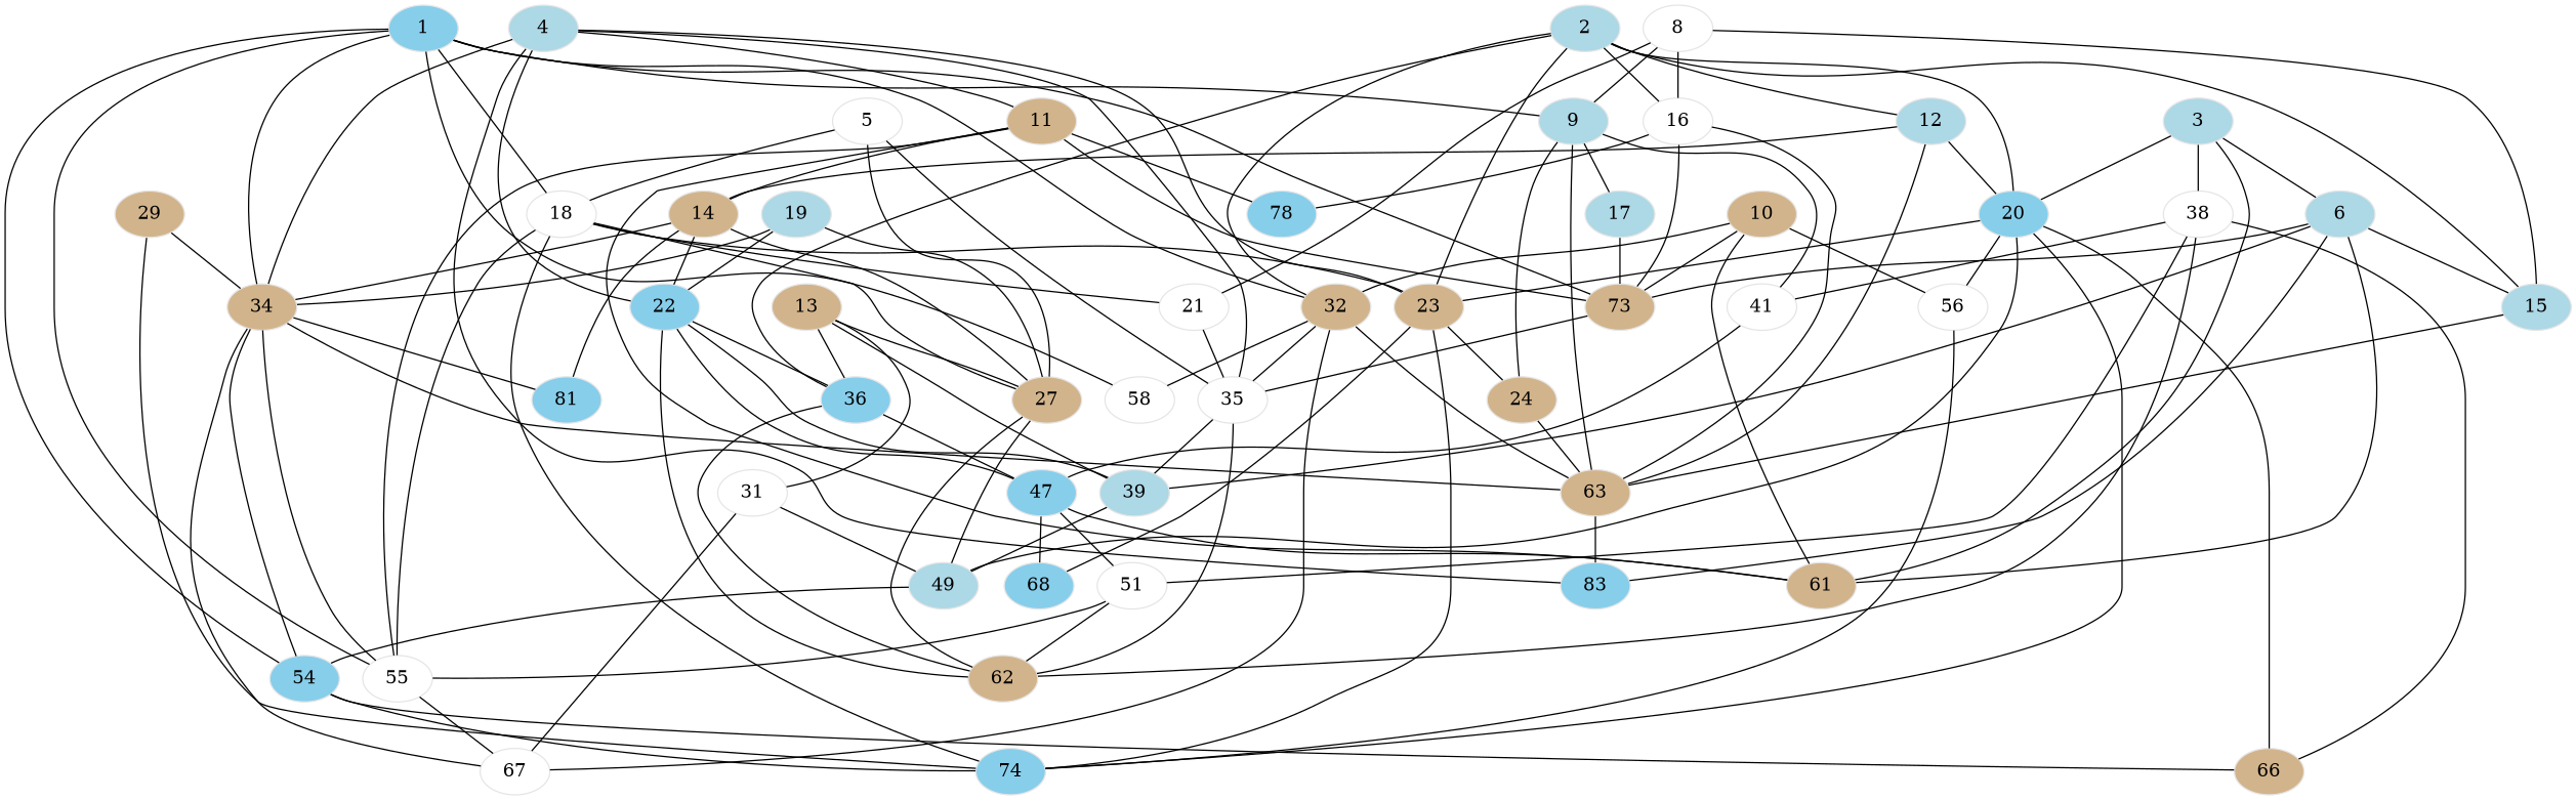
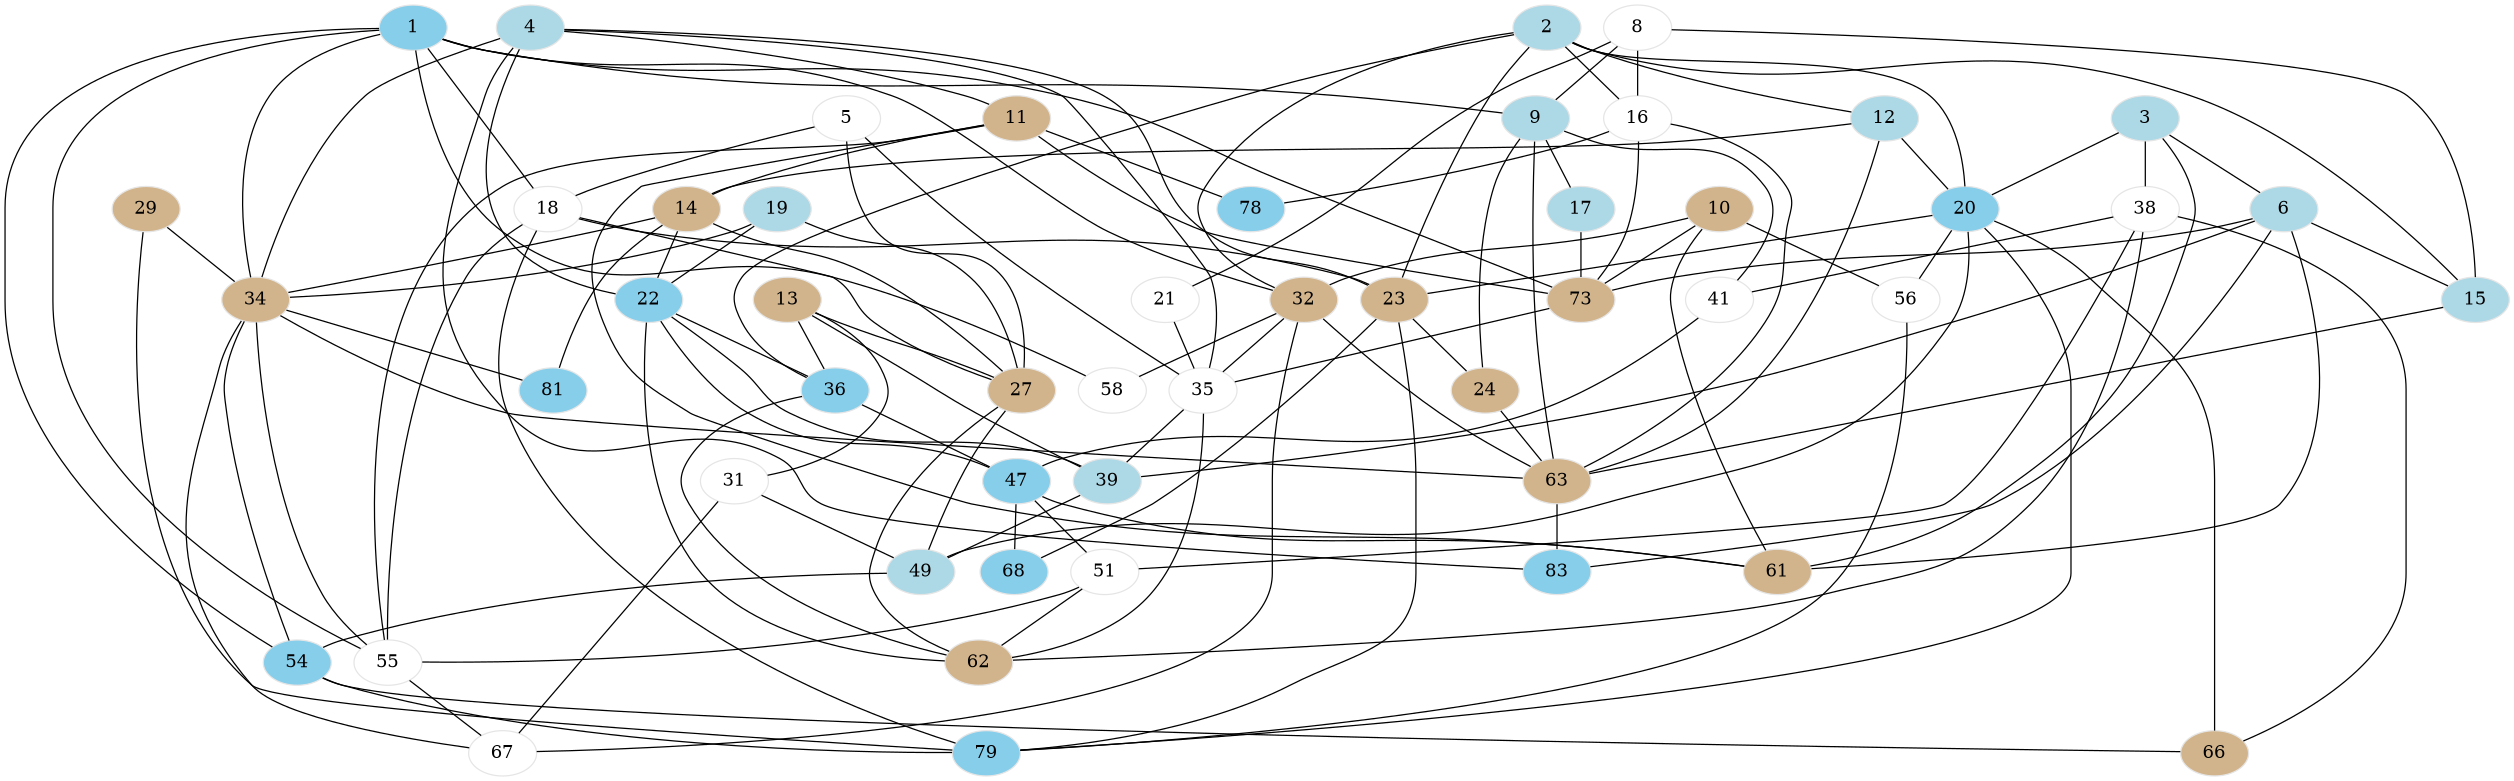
  graph {
    node [color=gray90 fillcolor=tan style=filled]
    1 [fillcolor=skyblue super="+71"]
    9 [fillcolor=lightblue super="+45"]
    18 [fillcolor=white super="+25"]
    32 [super="+44"]
    n5 [label=73 super="+60"]
    34 [super="+42"]
    54 [fillcolor=skyblue super="+69"]
    55 [fillcolor=white super="+76"]
    58 [fillcolor=white]
    17 [fillcolor=lightblue]
    24 [super="+26"]
    41 [fillcolor=white]
    63 [super="+70"]
    23 [super="+79"]
    27 [super="+77"]
    21 [fillcolor=white]
-   74 [fillcolor=skyblue]
+   74 [fillcolor=skyblue label=79]
    35 [fillcolor=white super="+37"]
    67 [fillcolor=white]
    81 [fillcolor=skyblue]
    66
    2 [fillcolor=lightblue super="+46"]
    12 [fillcolor=lightblue super="+65"]
    15 [fillcolor=lightblue]
    16 [fillcolor=white super="+73"]
    20 [fillcolor=skyblue super="+30"]
    36 [fillcolor=skyblue super="+59"]
    14 [super="+52"]
    78 [fillcolor=skyblue]
    56 [fillcolor=white super="+80"]
    49 [fillcolor=lightblue]
    68 [fillcolor=skyblue]
    47 [fillcolor=skyblue super="+57"]
    62 [super="+75"]
    3 [fillcolor=lightblue super="+7"]
    6 [fillcolor=lightblue super="+40"]
    38 [fillcolor=white super="+50"]
    61 [super="+64"]
    83 [fillcolor=skyblue]
    39 [fillcolor=lightblue super="+82"]
    51 [fillcolor=white]
    11 [super="+53"]
    4 [fillcolor=lightblue]
    22 [fillcolor=skyblue super="+43"]
    5 [fillcolor=white]
    8 [fillcolor=white super="+48"]
    10 [super="+28"]
    13
    31 [fillcolor=white super="+72"]
    19 [fillcolor=lightblue]
    29
    1 -- 9
    1 -- 18
    1 -- 32
    1 -- n5
    1 -- 34
    1 -- 54
    1 -- 55
    1 -- 58
    9 -- 17
    9 -- 24
    9 -- 41
    9 -- 63
    18 -- 55
    18 -- 23
    18 -- 27
-   18 -- 21
    18 -- 74
    32 -- 58
    32 -- 63
    32 -- 35
    32 -- 67
    n5 -- 35
    34 -- 54
    34 -- 55
    34 -- 63
    34 -- 67
    34 -- 81
    54 -- 74
    54 -- 66
    55 -- 67
    17 -- n5
    24 -- 63
    41 -- 47
    63 -- 83
    23 -- 24
    23 -- 74
    23 -- 68
    27 -- 49
    27 -- 62
    21 -- 35
    35 -- 62
    35 -- 39
    2 -- 32
    2 -- 23
    2 -- 12
    2 -- 15
    2 -- 16
    2 -- 20
    2 -- 36
    12 -- 63 [weight=2]
    12 -- 20
    12 -- 14
    15 -- 63
    16 -- n5
    16 -- 63
    16 -- 78
    20 -- 23
    20 -- 74
    20 -- 66
    20 -- 56
    20 -- 49
    36 -- 47
    36 -- 62
    14 -- 34
    14 -- 27
    14 -- 81
    14 -- 22
    56 -- 74
    49 -- 54
    47 -- 68
    47 -- 61
    47 -- 51
    3 -- 20
    3 -- 6 [weight=2]
    3 -- 38 [weight=3]
    3 -- 61
    6 -- n5
    6 -- 15
    6 -- 61 [weight=2]
    6 -- 83
    6 -- 39
    38 -- 41
    38 -- 66
    38 -- 62
    38 -- 51
    39 -- 49
    51 -- 55
    51 -- 62
    11 -- n5 [weight=2]
    11 -- 55
    11 -- 14
    11 -- 78
    11 -- 61
    4 -- 34
    4 -- 23
    4 -- 35
    4 -- 83
    4 -- 11
    4 -- 22
    22 -- 36
    22 -- 47
    22 -- 62
    22 -- 39
    5 -- 18
    5 -- 27
    5 -- 35
    8 -- 9
    8 -- 21
    8 -- 15
    8 -- 16
    10 -- 32
    10 -- n5
    10 -- 56
    10 -- 61
    13 -- 27
    13 -- 36
    13 -- 39
    13 -- 31
    31 -- 67
    31 -- 49
    19 -- 34
    19 -- 27
    19 -- 22 [weight=2]
    29 -- 34
    29 -- 74
  }
